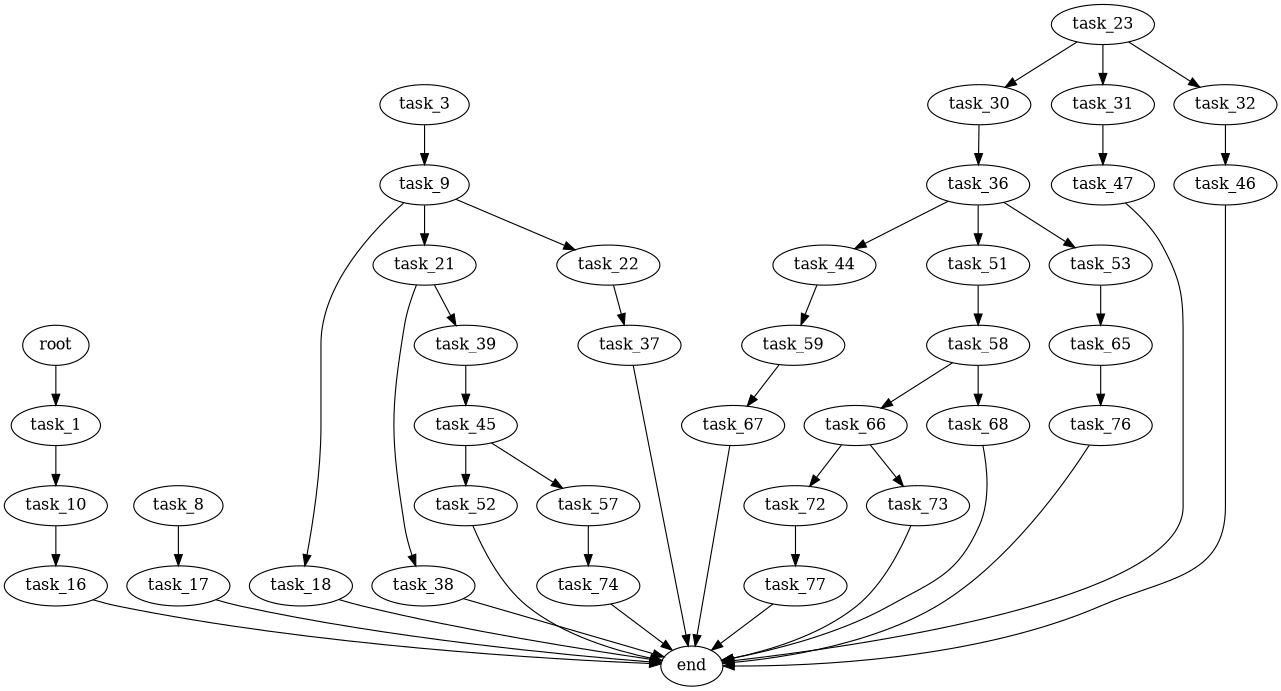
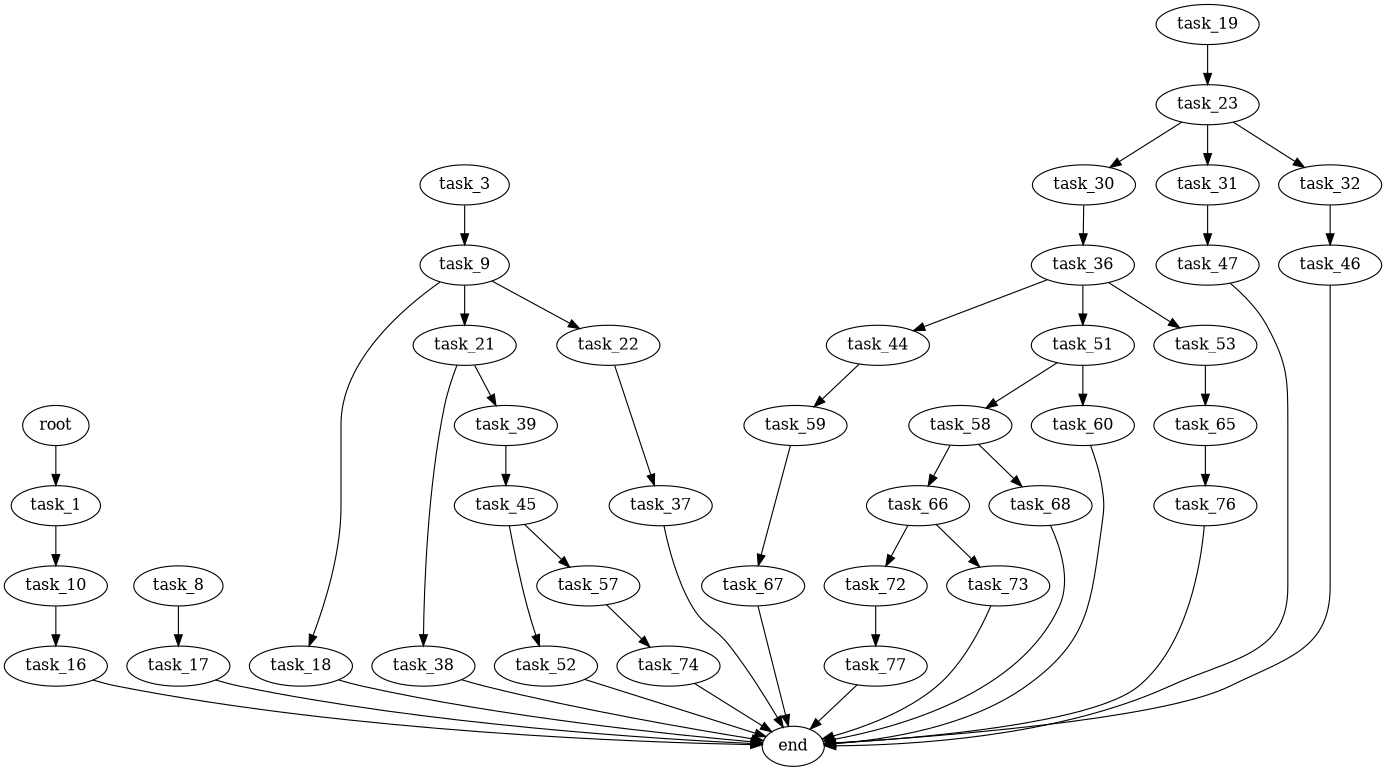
  digraph {
    root
    task_1
    task_10
    task_3
    task_9
    task_16
    task_8
    task_17
+   task_19
    task_23
    task_18
    task_21
    task_22
    end
    task_38
    task_39
    task_37
    task_30
    task_31
    task_32
    task_45
    task_36
    task_47
    task_46
    task_44
    task_51
    task_53
    task_59
    task_58
+   task_60
    task_65
    task_52
    task_57
    task_67
    task_74
    task_66
    task_68
    task_76
    task_72
    task_73
    task_77
    root -> task_1
    task_1 -> task_10
    task_10 -> task_16
    task_3 -> task_9
    task_9 -> task_18
    task_9 -> task_21
    task_9 -> task_22
    task_16 -> end
    task_8 -> task_17
    task_17 -> end
+   task_19 -> task_23
    task_23 -> task_30
    task_23 -> task_31
    task_23 -> task_32
    task_18 -> end
    task_21 -> task_38
    task_21 -> task_39
    task_22 -> task_37
    task_38 -> end
    task_39 -> task_45
    task_37 -> end
    task_30 -> task_36
    task_31 -> task_47
    task_32 -> task_46
    task_45 -> task_52
    task_45 -> task_57
    task_36 -> task_44
    task_36 -> task_51
    task_36 -> task_53
    task_47 -> end
    task_46 -> end
    task_44 -> task_59
    task_51 -> task_58
+   task_51 -> task_60
    task_53 -> task_65
    task_59 -> task_67
    task_58 -> task_66
    task_58 -> task_68
+   task_60 -> end
    task_65 -> task_76
    task_52 -> end
    task_57 -> task_74
    task_67 -> end
    task_74 -> end
    task_66 -> task_72
    task_66 -> task_73
    task_68 -> end
    task_76 -> end
    task_72 -> task_77
    task_73 -> end
    task_77 -> end
  }
